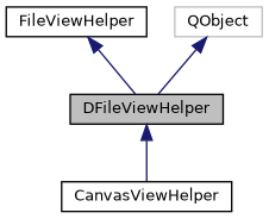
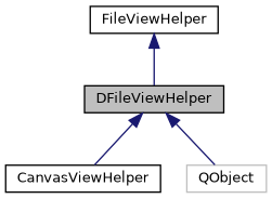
  digraph {
    node [color=black fillcolor=white fontname=Helvetica fontsize=10 shape=record style=filled]
    edge [color=midnightblue dir=back fontname=Helvetica fontsize=10 labelfontname=Helvetica labelfontsize=10 style=solid]
    n1 [fillcolor=grey75 fontcolor=black height=0.2 label=DFileViewHelper width=0.4]
    n2 [height=0.2 label=CanvasViewHelper width=0.4]
    n3 [height=0.2 label=FileViewHelper width=0.4]
    n4 [color=grey75 height=0.2 label=QObject width=0.4]
    n1 -> n2
    n3 -> n1
-   n4 -> n1
+   n1 -> n4
  }
